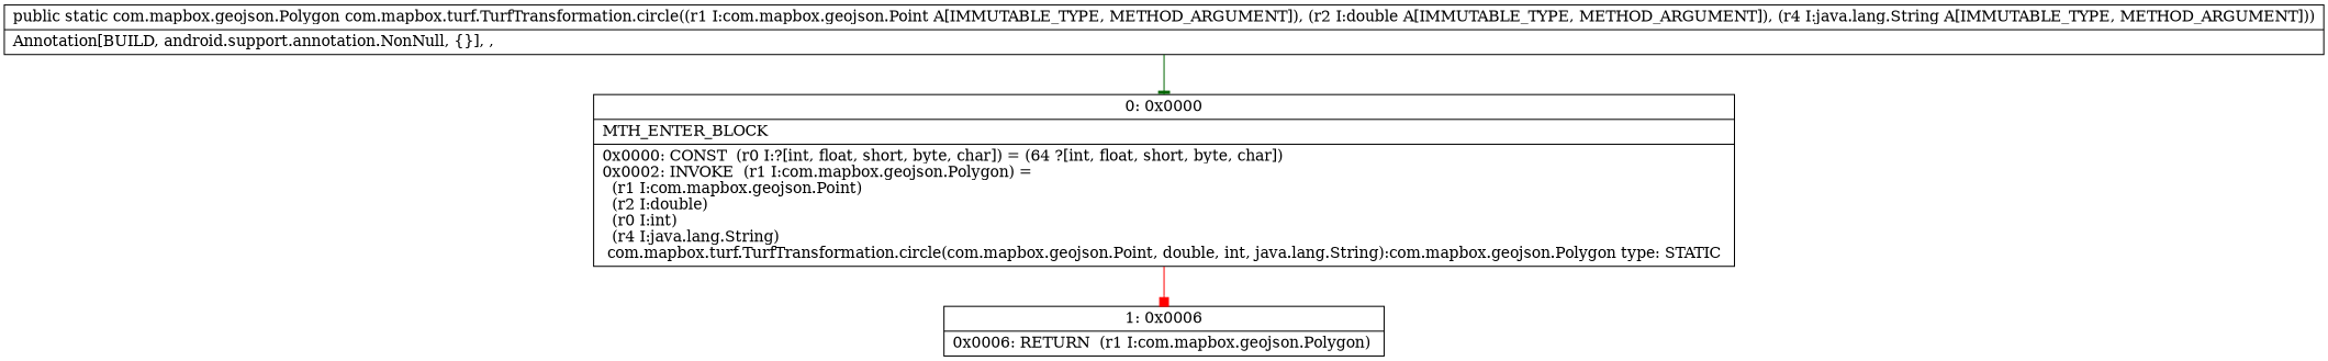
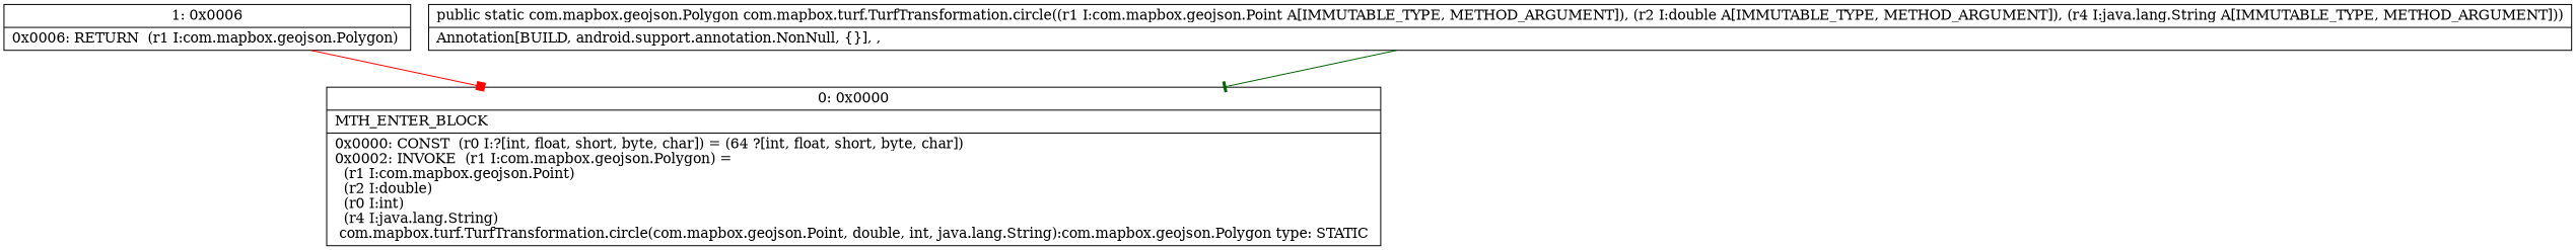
  digraph {
    node [shape=record]
    n1 [label="{0\:\ 0x0000|MTH_ENTER_BLOCK\l|0x0000: CONST  (r0 I:?[int, float, short, byte, char]) = (64 ?[int, float, short, byte, char]) \l0x0002: INVOKE  (r1 I:com.mapbox.geojson.Polygon) = \l  (r1 I:com.mapbox.geojson.Point)\l  (r2 I:double)\l  (r0 I:int)\l  (r4 I:java.lang.String)\l com.mapbox.turf.TurfTransformation.circle(com.mapbox.geojson.Point, double, int, java.lang.String):com.mapbox.geojson.Polygon type: STATIC \l}"]
    n2 [label="{1\:\ 0x0006|0x0006: RETURN  (r1 I:com.mapbox.geojson.Polygon) \l}"]
    n3 [label="{public static com.mapbox.geojson.Polygon com.mapbox.turf.TurfTransformation.circle((r1 I:com.mapbox.geojson.Point A[IMMUTABLE_TYPE, METHOD_ARGUMENT]), (r2 I:double A[IMMUTABLE_TYPE, METHOD_ARGUMENT]), (r4 I:java.lang.String A[IMMUTABLE_TYPE, METHOD_ARGUMENT]))  | Annotation[BUILD, android.support.annotation.NonNull, \{\}], , \l}"]
-   n1 -> n2 [color=red arrowhead=box]
+   n2 -> n1 [color=red arrowhead=box]
    n3 -> n1 [color=darkgreen arrowhead=tee]
  }
